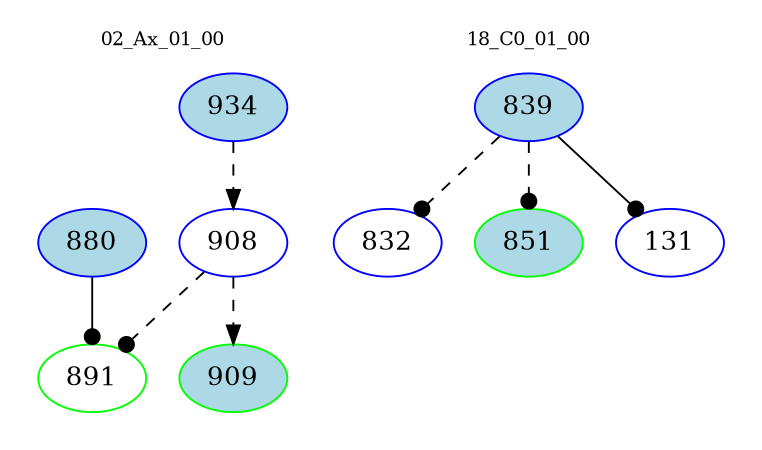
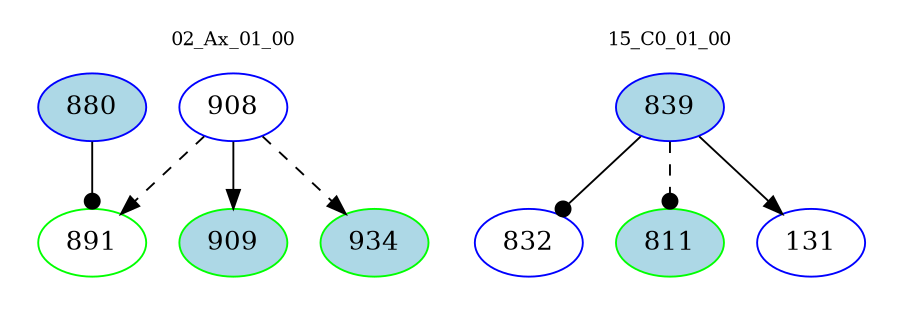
  digraph {
    node [color=blue fillcolor=lightblue style=filled]
    edge [arrowhead=dot color=black style=solid]
    n1 [fillcolor=white label=908]
    n2 [color=green fillcolor=white label=891]
    n3 [color=green label=909]
-   n4 [label=934]
+   n4 [color=green label=934]
    n5 [label=880]
    n6 [label=839]
    n7 [fillcolor=white label=832]
-   n8 [color=green label=851]
+   n8 [color=green label=811]
    n9 [fillcolor=white label=131]
    subgraph cluster_1 {
      color=white
      fontsize=10
      label="02_Ax_01_00"
      n1
      n2
      n3
      n4
      n5
    }
    subgraph cluster_2 {
      color=white
      fontsize=10
-     label="18_C0_01_00"
+     label="15_C0_01_00"
      n6
      n7
      n8
      n9
    }
-   n1 -> n2 [style=dashed]
-   n1 -> n3 [arrowhead=normal style=dashed]
-   n4 -> n1 [arrowhead=normal style=dashed]
+   n1 -> n2 [arrowhead=normal style=dashed]
+   n1 -> n3 [arrowhead=normal]
+   n1 -> n4 [arrowhead=normal style=dashed]
    n5 -> n2
-   n6 -> n7 [style=dashed]
+   n6 -> n7
    n6 -> n8 [style=dashed]
-   n6 -> n9
+   n6 -> n9 [arrowhead=normal]
  }
